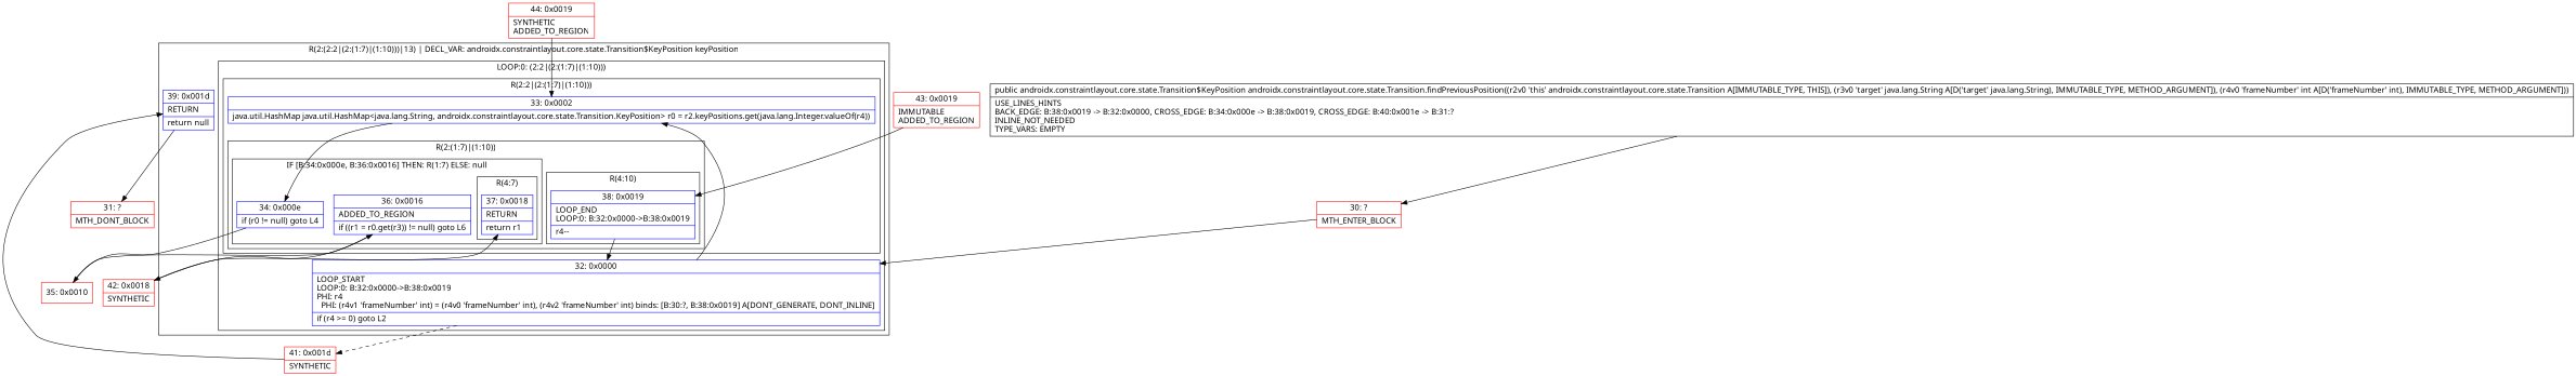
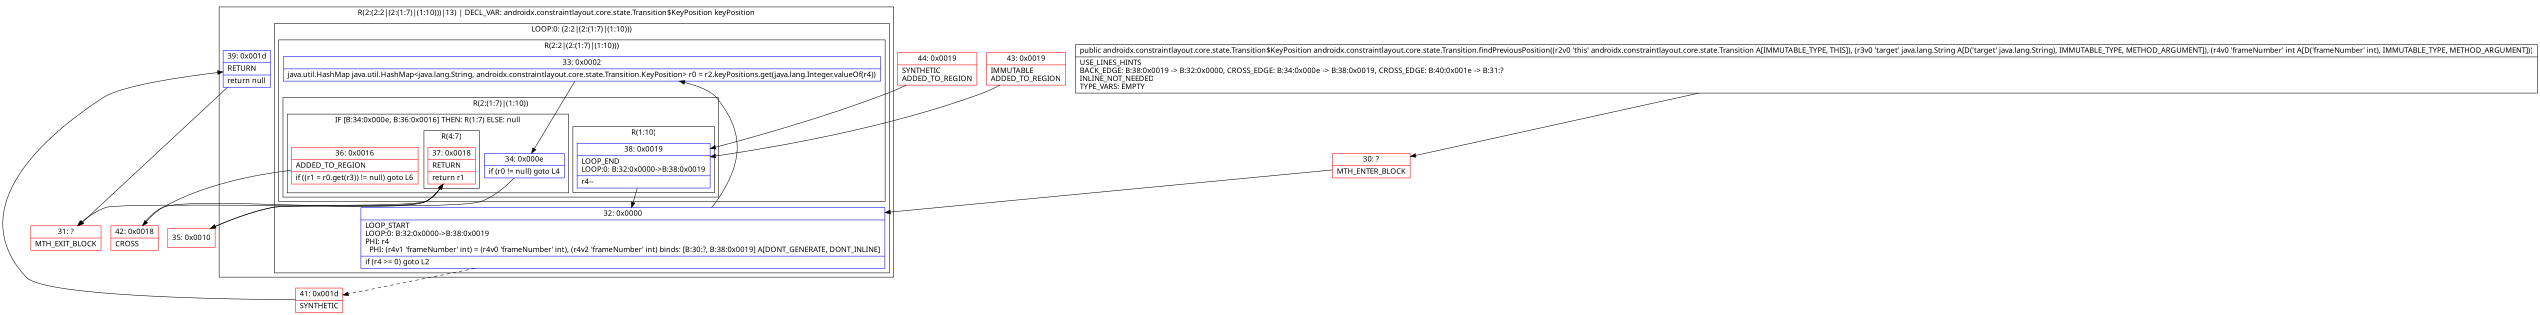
  digraph {
    fontname="Noto Sans"
    node [color=blue fontname="Noto Sans" shape=record]
    edge [fontname="Noto Sans"]
-   n1 [label="{37\:\ 0x0018|RETURN\l|return r1\l}"]
+   n1 [color=red label="{37\:\ 0x0018|RETURN\l|return r1\l}"]
    n2 [label="{34\:\ 0x000e|if (r0 != null) goto L4\l}"]
-   n3 [label="{36\:\ 0x0016|ADDED_TO_REGION\l|if ((r1 = r0.get(r3)) != null) goto L6\l}"]
+   n3 [color=red label="{36\:\ 0x0016|ADDED_TO_REGION\l|if ((r1 = r0.get(r3)) != null) goto L6\l}"]
    n4 [label="{38\:\ 0x0019|LOOP_END\lLOOP:0: B:32:0x0000\-\>B:38:0x0019\l|r4\-\-\l}"]
    n5 [label="{33\:\ 0x0002|java.util.HashMap java.util.HashMap\<java.lang.String, androidx.constraintlayout.core.state.Transition.KeyPosition\> r0 = r2.keyPositions.get(java.lang.Integer.valueOf(r4))\l}"]
    n6 [label="{32\:\ 0x0000|LOOP_START\lLOOP:0: B:32:0x0000\-\>B:38:0x0019\lPHI: r4 \l  PHI: (r4v1 'frameNumber' int) = (r4v0 'frameNumber' int), (r4v2 'frameNumber' int) binds: [B:30:?, B:38:0x0019] A[DONT_GENERATE, DONT_INLINE]\l|if (r4 \>= 0) goto L2\l}"]
    n7 [label="{39\:\ 0x001d|RETURN\l|return null\l}"]
-   n8 [color=red label="{31\:\ ?|MTH_DONT_BLOCK\l}"]
+   n8 [color=red label="{31\:\ ?|MTH_EXIT_BLOCK\l}"]
    n9 [color=red label="{35\:\ 0x0010}"]
-   n10 [color=red label="{42\:\ 0x0018|SYNTHETIC\l}"]
+   n10 [color=red label="{42\:\ 0x0018|CROSS\l}"]
    n11 [color=red label="{41\:\ 0x001d|SYNTHETIC\l}"]
    n12 [color=red label="{43\:\ 0x0019|IMMUTABLE\lADDED_TO_REGION\l}"]
    n13 [color=red label="{44\:\ 0x0019|SYNTHETIC\lADDED_TO_REGION\l}"]
    n14 [color=red label="{30\:\ ?|MTH_ENTER_BLOCK\l}"]
    n15 [label="{public androidx.constraintlayout.core.state.Transition$KeyPosition androidx.constraintlayout.core.state.Transition.findPreviousPosition((r2v0 'this' androidx.constraintlayout.core.state.Transition A[IMMUTABLE_TYPE, THIS]), (r3v0 'target' java.lang.String A[D('target' java.lang.String), IMMUTABLE_TYPE, METHOD_ARGUMENT]), (r4v0 'frameNumber' int A[D('frameNumber' int), IMMUTABLE_TYPE, METHOD_ARGUMENT]))  | USE_LINES_HINTS\lBACK_EDGE: B:38:0x0019 \-\> B:32:0x0000, CROSS_EDGE: B:34:0x000e \-\> B:38:0x0019, CROSS_EDGE: B:40:0x001e \-\> B:31:?\lINLINE_NOT_NEEDED\lTYPE_VARS: EMPTY\l}" color=""]
    subgraph cluster_1 {
      label="R(2:(2:2|(2:(1:7)|(1:10)))|13) | DECL_VAR: androidx.constraintlayout.core.state.Transition$KeyPosition keyPosition\l"
      n7
      subgraph cluster_2 {
        label="LOOP:0: (2:2|(2:(1:7)|(1:10)))"
        n6
        subgraph cluster_3 {
          label="R(2:2|(2:(1:7)|(1:10)))"
          n5
          subgraph cluster_4 {
            label="R(2:(1:7)|(1:10))"
            subgraph cluster_5 {
              label="IF [B:34:0x000e, B:36:0x0016] THEN: R(1:7) ELSE: null"
              n2
              n3
              subgraph cluster_6 {
                label="R(4:7)"
                n1
              }
            }
            subgraph cluster_7 {
-             label="R(4:10)"
+             label="R(1:10)"
              n4
            }
          }
        }
      }
    }
+   n1 -> n8
    n2 -> n9
    n3 -> n10
    n4 -> n6
    n5 -> n2
    n6 -> n5
    n6 -> n11 [style=dashed]
    n7 -> n8
-   n9 -> n3
+   n9 -> n1
    n10 -> n1
    n11 -> n7
    n12 -> n4
-   n13 -> n5
+   n13 -> n4
    n14 -> n6
    n15 -> n14
  }
